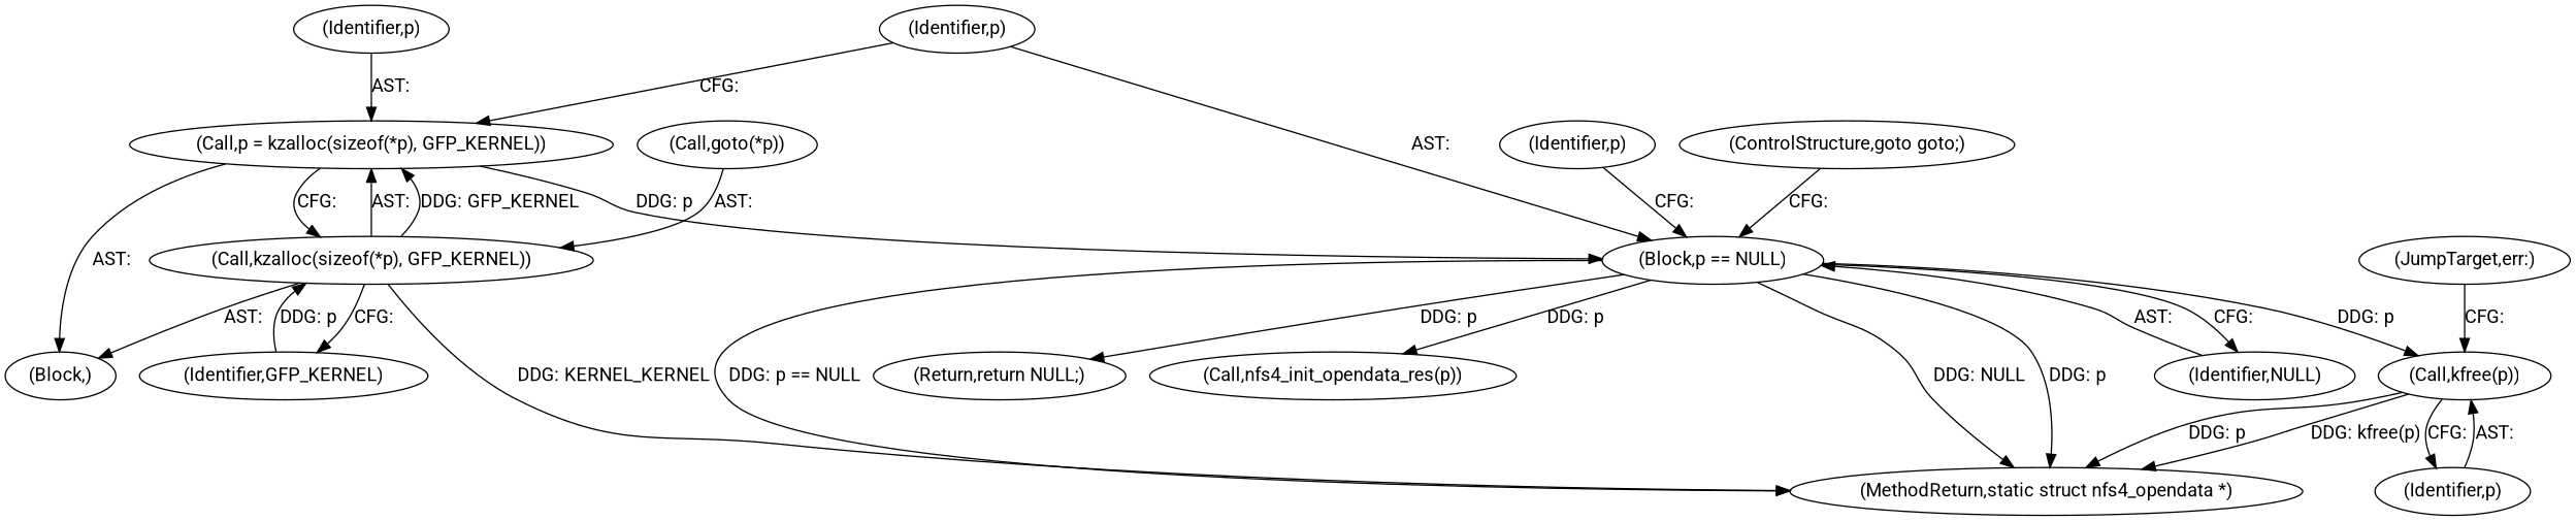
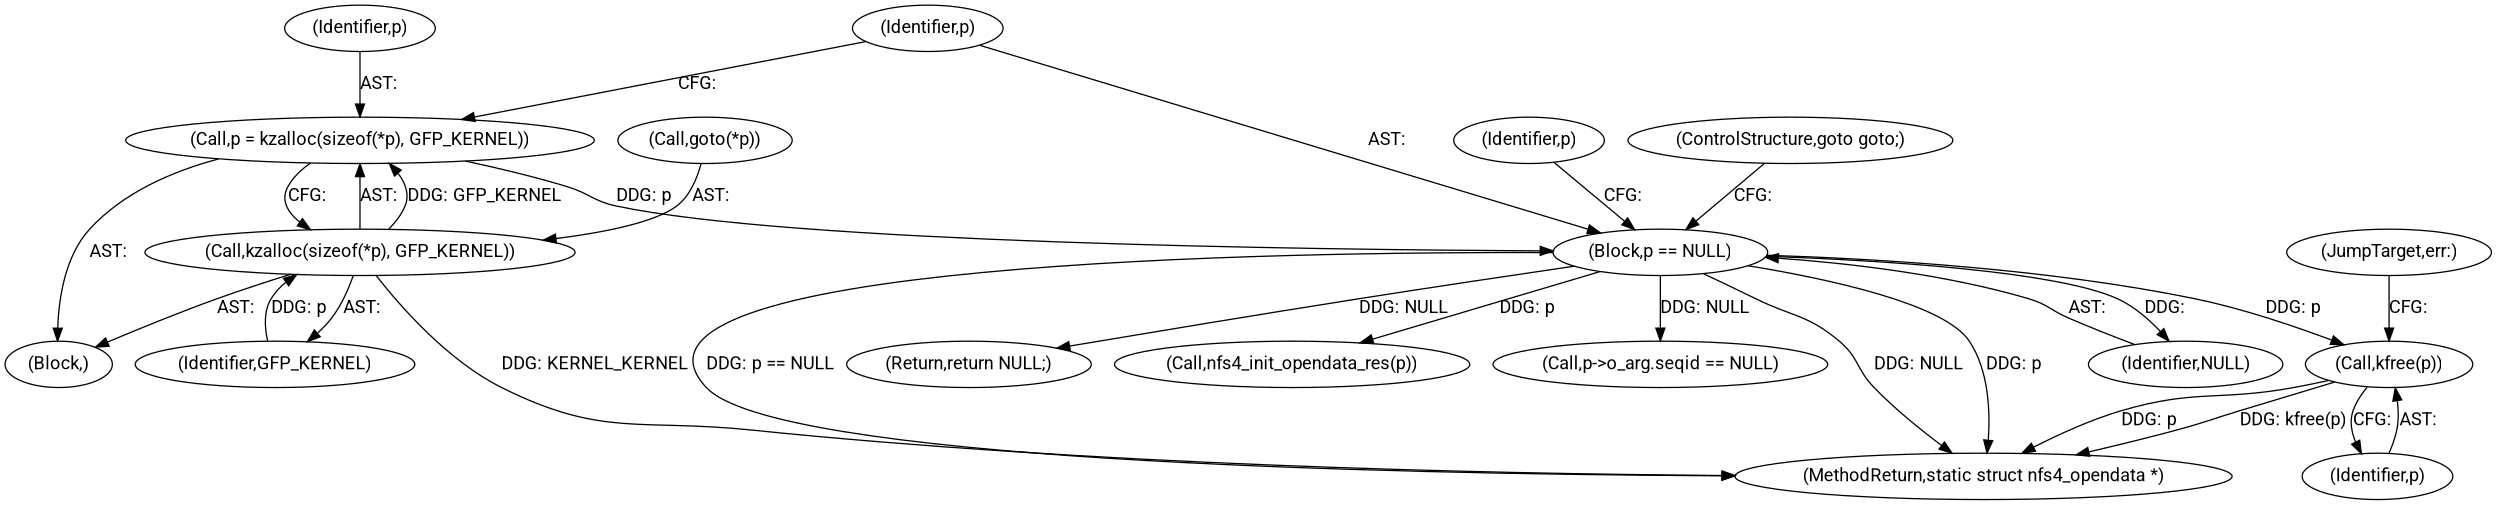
  digraph {
    fontname=Roboto
    node [fontname=Roboto]
    edge [fontname=Roboto]
    n1 [label="(Call,kfree(p))"]
    n2 [label="(Identifier,p)"]
    n3 [label="(MethodReturn,static struct nfs4_opendata *)"]
    n4 [label="(Block,)"]
    n5 [label="(Block,p == NULL)"]
    n6 [label="(Identifier,NULL)"]
    n7 [label="(Return,return NULL;)"]
    n8 [label="(Call,nfs4_init_opendata_res(p))"]
+   n9 [label="(Call,p->o_arg.seqid == NULL)"]
    n10 [label="(Call,p = kzalloc(sizeof(*p), GFP_KERNEL))"]
    n11 [label="(Call,kzalloc(sizeof(*p), GFP_KERNEL))"]
    n12 [label="(Identifier,GFP_KERNEL)"]
    n13 [label="(Identifier,p)"]
    n14 [label="(ControlStructure,goto goto;)"]
    n15 [label="(Identifier,p)"]
    n16 [label="(JumpTarget,err:)"]
    n17 [label="(Call,goto(*p))"]
    n18 [label="(Identifier,p)"]
    n1 -> n2 [label="CFG: "]
    n1 -> n3 [label="DDG: p"]
    n1 -> n3 [label="DDG: kfree(p)"]
    n2 -> n1 [label="AST: "]
    n5 -> n1 [label="DDG: p"]
    n5 -> n3 [label="DDG: p"]
    n5 -> n3 [label="DDG: p == NULL"]
    n5 -> n3 [label="DDG: NULL"]
-   n5 -> n6 [label="CFG: "]
-   n5 -> n7 [label="DDG: p"]
+   n5 -> n6 [label="DDG: "]
+   n5 -> n7 [label="DDG: NULL"]
    n5 -> n8 [label="DDG: p"]
+   n5 -> n9 [label="DDG: NULL"]
    n6 -> n5 [label="AST: "]
    n10 -> n4 [label="AST: "]
    n10 -> n5 [label="DDG: p"]
    n10 -> n11 [label="CFG: "]
    n11 -> n3 [label="DDG: KERNEL_KERNEL"]
    n11 -> n4 [label="AST: "]
    n11 -> n10 [label="AST: "]
    n11 -> n10 [label="DDG: GFP_KERNEL"]
-   n11 -> n12 [label="CFG: "]
+   n11 -> n12 [label="AST: "]
    n12 -> n11 [label="DDG: p"]
    n13 -> n5 [label="CFG: "]
    n14 -> n5 [label="CFG: "]
    n15 -> n5 [label="AST: "]
    n15 -> n10 [label="CFG: "]
    n16 -> n1 [label="CFG: "]
    n17 -> n11 [label="AST: "]
    n18 -> n10 [label="AST: "]
  }
